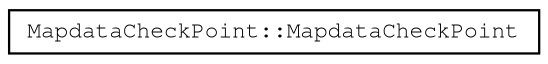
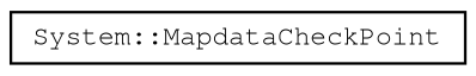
  digraph {
    rankdir=TB
-   n1 [color=black fillcolor=white fontname=FreeMono fontsize=10 height=0.2 label="MapdataCheckPoint::MapdataCheckPoint" shape=record style=filled width=0.4]
+   n1 [color=black fillcolor=white fontname=FreeMono fontsize=10 height=0.2 label="System::MapdataCheckPoint" shape=record style=filled width=0.4]
  }
